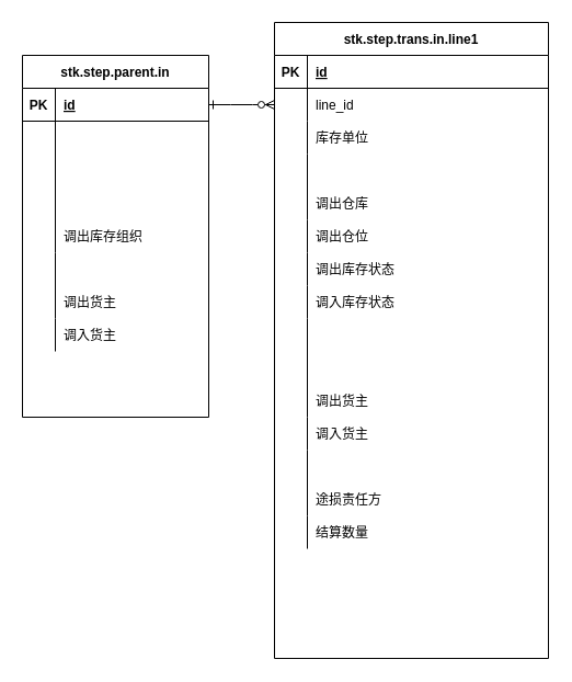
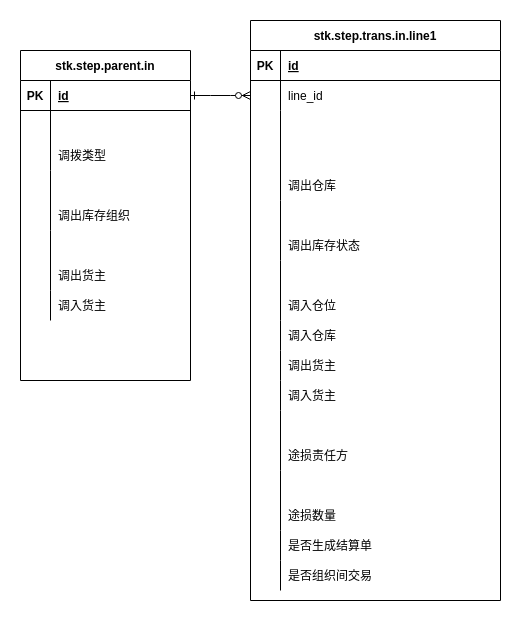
  <mxCell id="0" />
  <mxCell id="1" parent="0" />
  <mxCell id="2" value="" style="edgeStyle=entityRelationEdgeStyle;endArrow=ERzeroToMany;startArrow=ERone;endFill=1;startFill=0;" edge="1" parent="1" source="57" target="7"><mxGeometry width="100" height="100" relative="1" as="geometry"><mxPoint x="330" y="710" as="sourcePoint" /><mxPoint x="430" y="610" as="targetPoint" /></mxGeometry></mxCell>
  <mxCell id="3" value="stk.step.trans.in.line1" style="shape=table;startSize=30;container=1;collapsible=1;childLayout=tableLayout;fixedRows=1;rowLines=0;fontStyle=1;align=center;resizeLast=1;" vertex="1" parent="1"><mxGeometry x="250" y="20" width="250" height="580" as="geometry" /></mxCell>
  <mxCell id="4" value="" style="shape=partialRectangle;collapsible=0;dropTarget=0;pointerEvents=0;fillColor=none;points=[[0,0.5],[1,0.5]];portConstraint=eastwest;top=0;left=0;right=0;bottom=1;" vertex="1" parent="3"><mxGeometry y="30" width="250" height="30" as="geometry" /></mxCell>
  <mxCell id="5" value="PK" style="shape=partialRectangle;overflow=hidden;connectable=0;fillColor=none;top=0;left=0;bottom=0;right=0;fontStyle=1;" vertex="1" parent="4"><mxGeometry width="30" height="30" as="geometry" /></mxCell>
  <mxCell id="6" value="id" style="shape=partialRectangle;overflow=hidden;connectable=0;fillColor=none;top=0;left=0;bottom=0;right=0;align=left;spacingLeft=6;fontStyle=5;" vertex="1" parent="4"><mxGeometry x="30" width="220" height="30" as="geometry" /></mxCell>
  <mxCell id="7" value="" style="shape=partialRectangle;collapsible=0;dropTarget=0;pointerEvents=0;fillColor=none;points=[[0,0.5],[1,0.5]];portConstraint=eastwest;top=0;left=0;right=0;bottom=0;" vertex="1" parent="3"><mxGeometry y="60" width="250" height="30" as="geometry" /></mxCell>
  <mxCell id="8" value="" style="shape=partialRectangle;overflow=hidden;connectable=0;fillColor=none;top=0;left=0;bottom=0;right=0;" vertex="1" parent="7"><mxGeometry width="30" height="30" as="geometry" /></mxCell>
  <mxCell id="9" value="line_id" style="shape=partialRectangle;overflow=hidden;connectable=0;fillColor=none;top=0;left=0;bottom=0;right=0;align=left;spacingLeft=6;" vertex="1" parent="7"><mxGeometry x="30" width="220" height="30" as="geometry" /></mxCell>
  <mxCell id="10" value="" style="shape=partialRectangle;collapsible=0;dropTarget=0;pointerEvents=0;fillColor=none;points=[[0,0.5],[1,0.5]];portConstraint=eastwest;top=0;left=0;right=0;bottom=0;" vertex="1" parent="3"><mxGeometry y="90" width="250" height="30" as="geometry" /></mxCell>
  <mxCell id="11" value="" style="shape=partialRectangle;overflow=hidden;connectable=0;fillColor=none;top=0;left=0;bottom=0;right=0;" vertex="1" parent="10"><mxGeometry width="30" height="30" as="geometry" /></mxCell>
- <mxCell id="12" value="库存单位" style="shape=partialRectangle;overflow=hidden;connectable=0;fillColor=none;top=0;left=0;bottom=0;right=0;align=left;spacingLeft=6;" vertex="1" parent="10"><mxGeometry x="30" width="220" height="30" as="geometry" /></mxCell>
  <mxCell id="13" value="" style="shape=partialRectangle;collapsible=0;dropTarget=0;pointerEvents=0;fillColor=none;points=[[0,0.5],[1,0.5]];portConstraint=eastwest;top=0;left=0;right=0;bottom=0;" vertex="1" parent="3"><mxGeometry y="120" width="250" height="30" as="geometry" /></mxCell>
  <mxCell id="14" value="" style="shape=partialRectangle;overflow=hidden;connectable=0;fillColor=none;top=0;left=0;bottom=0;right=0;" vertex="1" parent="13"><mxGeometry width="30" height="30" as="geometry" /></mxCell>
  <mxCell id="15" value="" style="shape=partialRectangle;collapsible=0;dropTarget=0;pointerEvents=0;fillColor=none;points=[[0,0.5],[1,0.5]];portConstraint=eastwest;top=0;left=0;right=0;bottom=0;" vertex="1" parent="3"><mxGeometry y="150" width="250" height="30" as="geometry" /></mxCell>
  <mxCell id="16" value="" style="shape=partialRectangle;overflow=hidden;connectable=0;fillColor=none;top=0;left=0;bottom=0;right=0;" vertex="1" parent="15"><mxGeometry width="30" height="30" as="geometry" /></mxCell>
  <mxCell id="17" value="调出仓库" style="shape=partialRectangle;overflow=hidden;connectable=0;fillColor=none;top=0;left=0;bottom=0;right=0;align=left;spacingLeft=6;" vertex="1" parent="15"><mxGeometry x="30" width="220" height="30" as="geometry" /></mxCell>
  <mxCell id="18" value="" style="shape=partialRectangle;collapsible=0;dropTarget=0;pointerEvents=0;fillColor=none;points=[[0,0.5],[1,0.5]];portConstraint=eastwest;top=0;left=0;right=0;bottom=0;" vertex="1" parent="3"><mxGeometry y="180" width="250" height="30" as="geometry" /></mxCell>
  <mxCell id="19" value="" style="shape=partialRectangle;overflow=hidden;connectable=0;fillColor=none;top=0;left=0;bottom=0;right=0;" vertex="1" parent="18"><mxGeometry width="30" height="30" as="geometry" /></mxCell>
- <mxCell id="20" value="调出仓位" style="shape=partialRectangle;overflow=hidden;connectable=0;fillColor=none;top=0;left=0;bottom=0;right=0;align=left;spacingLeft=6;" vertex="1" parent="18"><mxGeometry x="30" width="220" height="30" as="geometry" /></mxCell>
  <mxCell id="21" value="" style="shape=partialRectangle;collapsible=0;dropTarget=0;pointerEvents=0;fillColor=none;points=[[0,0.5],[1,0.5]];portConstraint=eastwest;top=0;left=0;right=0;bottom=0;" vertex="1" parent="3"><mxGeometry y="210" width="250" height="30" as="geometry" /></mxCell>
  <mxCell id="22" value="" style="shape=partialRectangle;overflow=hidden;connectable=0;fillColor=none;top=0;left=0;bottom=0;right=0;" vertex="1" parent="21"><mxGeometry width="30" height="30" as="geometry" /></mxCell>
  <mxCell id="23" value="调出库存状态" style="shape=partialRectangle;overflow=hidden;connectable=0;fillColor=none;top=0;left=0;bottom=0;right=0;align=left;spacingLeft=6;" vertex="1" parent="21"><mxGeometry x="30" width="220" height="30" as="geometry" /></mxCell>
  <mxCell id="24" value="" style="shape=partialRectangle;collapsible=0;dropTarget=0;pointerEvents=0;fillColor=none;points=[[0,0.5],[1,0.5]];portConstraint=eastwest;top=0;left=0;right=0;bottom=0;" vertex="1" parent="3"><mxGeometry y="240" width="250" height="30" as="geometry" /></mxCell>
  <mxCell id="25" value="" style="shape=partialRectangle;overflow=hidden;connectable=0;fillColor=none;top=0;left=0;bottom=0;right=0;" vertex="1" parent="24"><mxGeometry width="30" height="30" as="geometry" /></mxCell>
- <mxCell id="26" value="调入库存状态" style="shape=partialRectangle;overflow=hidden;connectable=0;fillColor=none;top=0;left=0;bottom=0;right=0;align=left;spacingLeft=6;" vertex="1" parent="24"><mxGeometry x="30" width="220" height="30" as="geometry" /></mxCell>
  <mxCell id="27" value="" style="shape=partialRectangle;collapsible=0;dropTarget=0;pointerEvents=0;fillColor=none;points=[[0,0.5],[1,0.5]];portConstraint=eastwest;top=0;left=0;right=0;bottom=0;" vertex="1" parent="3"><mxGeometry y="270" width="250" height="30" as="geometry" /></mxCell>
  <mxCell id="28" value="" style="shape=partialRectangle;overflow=hidden;connectable=0;fillColor=none;top=0;left=0;bottom=0;right=0;" vertex="1" parent="27"><mxGeometry width="30" height="30" as="geometry" /></mxCell>
+ <mxCell id="29" value="调入仓位" style="shape=partialRectangle;overflow=hidden;connectable=0;fillColor=none;top=0;left=0;bottom=0;right=0;align=left;spacingLeft=6;" vertex="1" parent="27"><mxGeometry x="30" width="220" height="30" as="geometry" /></mxCell>
  <mxCell id="30" value="" style="shape=partialRectangle;collapsible=0;dropTarget=0;pointerEvents=0;fillColor=none;points=[[0,0.5],[1,0.5]];portConstraint=eastwest;top=0;left=0;right=0;bottom=0;" vertex="1" parent="3"><mxGeometry y="300" width="250" height="30" as="geometry" /></mxCell>
  <mxCell id="31" value="" style="shape=partialRectangle;overflow=hidden;connectable=0;fillColor=none;top=0;left=0;bottom=0;right=0;" vertex="1" parent="30"><mxGeometry width="30" height="30" as="geometry" /></mxCell>
+ <mxCell id="32" value="调入仓库" style="shape=partialRectangle;overflow=hidden;connectable=0;fillColor=none;top=0;left=0;bottom=0;right=0;align=left;spacingLeft=6;" vertex="1" parent="30"><mxGeometry x="30" width="220" height="30" as="geometry" /></mxCell>
  <mxCell id="33" value="" style="shape=partialRectangle;collapsible=0;dropTarget=0;pointerEvents=0;fillColor=none;points=[[0,0.5],[1,0.5]];portConstraint=eastwest;top=0;left=0;right=0;bottom=0;" vertex="1" parent="3"><mxGeometry y="330" width="250" height="30" as="geometry" /></mxCell>
  <mxCell id="34" value="" style="shape=partialRectangle;overflow=hidden;connectable=0;fillColor=none;top=0;left=0;bottom=0;right=0;" vertex="1" parent="33"><mxGeometry width="30" height="30" as="geometry" /></mxCell>
  <mxCell id="35" value="调出货主" style="shape=partialRectangle;overflow=hidden;connectable=0;fillColor=none;top=0;left=0;bottom=0;right=0;align=left;spacingLeft=6;" vertex="1" parent="33"><mxGeometry x="30" width="220" height="30" as="geometry" /></mxCell>
  <mxCell id="36" value="" style="shape=partialRectangle;collapsible=0;dropTarget=0;pointerEvents=0;fillColor=none;points=[[0,0.5],[1,0.5]];portConstraint=eastwest;top=0;left=0;right=0;bottom=0;" vertex="1" parent="3"><mxGeometry y="360" width="250" height="30" as="geometry" /></mxCell>
  <mxCell id="37" value="" style="shape=partialRectangle;overflow=hidden;connectable=0;fillColor=none;top=0;left=0;bottom=0;right=0;" vertex="1" parent="36"><mxGeometry width="30" height="30" as="geometry" /></mxCell>
  <mxCell id="38" value="调入货主" style="shape=partialRectangle;overflow=hidden;connectable=0;fillColor=none;top=0;left=0;bottom=0;right=0;align=left;spacingLeft=6;" vertex="1" parent="36"><mxGeometry x="30" width="220" height="30" as="geometry" /></mxCell>
  <mxCell id="39" value="" style="shape=partialRectangle;collapsible=0;dropTarget=0;pointerEvents=0;fillColor=none;points=[[0,0.5],[1,0.5]];portConstraint=eastwest;top=0;left=0;right=0;bottom=0;" vertex="1" parent="3"><mxGeometry y="390" width="250" height="30" as="geometry" /></mxCell>
  <mxCell id="40" value="" style="shape=partialRectangle;overflow=hidden;connectable=0;fillColor=none;top=0;left=0;bottom=0;right=0;" vertex="1" parent="39"><mxGeometry width="30" height="30" as="geometry" /></mxCell>
  <mxCell id="41" value="" style="shape=partialRectangle;collapsible=0;dropTarget=0;pointerEvents=0;fillColor=none;points=[[0,0.5],[1,0.5]];portConstraint=eastwest;top=0;left=0;right=0;bottom=0;" vertex="1" parent="3"><mxGeometry y="420" width="250" height="30" as="geometry" /></mxCell>
  <mxCell id="42" value="" style="shape=partialRectangle;overflow=hidden;connectable=0;fillColor=none;top=0;left=0;bottom=0;right=0;" vertex="1" parent="41"><mxGeometry width="30" height="30" as="geometry" /></mxCell>
  <mxCell id="43" value="途损责任方" style="shape=partialRectangle;overflow=hidden;connectable=0;fillColor=none;top=0;left=0;bottom=0;right=0;align=left;spacingLeft=6;" vertex="1" parent="41"><mxGeometry x="30" width="220" height="30" as="geometry" /></mxCell>
  <mxCell id="44" value="" style="shape=partialRectangle;collapsible=0;dropTarget=0;pointerEvents=0;fillColor=none;points=[[0,0.5],[1,0.5]];portConstraint=eastwest;top=0;left=0;right=0;bottom=0;" vertex="1" parent="3"><mxGeometry y="450" width="250" height="30" as="geometry" /></mxCell>
  <mxCell id="45" value="" style="shape=partialRectangle;overflow=hidden;connectable=0;fillColor=none;top=0;left=0;bottom=0;right=0;" vertex="1" parent="44"><mxGeometry width="30" height="30" as="geometry" /></mxCell>
- <mxCell id="46" value="结算数量" style="shape=partialRectangle;overflow=hidden;connectable=0;fillColor=none;top=0;left=0;bottom=0;right=0;align=left;spacingLeft=6;" vertex="1" parent="44"><mxGeometry x="30" width="220" height="30" as="geometry" /></mxCell>
  <mxCell id="47" value="" style="shape=partialRectangle;collapsible=0;dropTarget=0;pointerEvents=0;fillColor=none;points=[[0,0.5],[1,0.5]];portConstraint=eastwest;top=0;left=0;right=0;bottom=0;" vertex="1" parent="3"><mxGeometry y="480" width="250" height="30" as="geometry" /></mxCell>
  <mxCell id="48" value="" style="shape=partialRectangle;overflow=hidden;connectable=0;fillColor=none;top=0;left=0;bottom=0;right=0;" vertex="1" parent="47"><mxGeometry width="30" height="30" as="geometry" /></mxCell>
+ <mxCell id="49" value="途损数量" style="shape=partialRectangle;overflow=hidden;connectable=0;fillColor=none;top=0;left=0;bottom=0;right=0;align=left;spacingLeft=6;" vertex="1" parent="47"><mxGeometry x="30" width="220" height="30" as="geometry" /></mxCell>
  <mxCell id="50" value="" style="shape=partialRectangle;collapsible=0;dropTarget=0;pointerEvents=0;fillColor=none;points=[[0,0.5],[1,0.5]];portConstraint=eastwest;top=0;left=0;right=0;bottom=0;" vertex="1" parent="3"><mxGeometry y="510" width="250" height="30" as="geometry" /></mxCell>
  <mxCell id="51" value="" style="shape=partialRectangle;overflow=hidden;connectable=0;fillColor=none;top=0;left=0;bottom=0;right=0;" vertex="1" parent="50"><mxGeometry width="30" height="30" as="geometry" /></mxCell>
+ <mxCell id="52" value="是否生成结算单" style="shape=partialRectangle;overflow=hidden;connectable=0;fillColor=none;top=0;left=0;bottom=0;right=0;align=left;spacingLeft=6;" vertex="1" parent="50"><mxGeometry x="30" width="220" height="30" as="geometry" /></mxCell>
  <mxCell id="53" value="" style="shape=partialRectangle;collapsible=0;dropTarget=0;pointerEvents=0;fillColor=none;points=[[0,0.5],[1,0.5]];portConstraint=eastwest;top=0;left=0;right=0;bottom=0;" vertex="1" parent="3"><mxGeometry y="540" width="250" height="30" as="geometry" /></mxCell>
  <mxCell id="54" value="" style="shape=partialRectangle;overflow=hidden;connectable=0;fillColor=none;top=0;left=0;bottom=0;right=0;" vertex="1" parent="53"><mxGeometry width="30" height="30" as="geometry" /></mxCell>
+ <mxCell id="55" value="是否组织间交易" style="shape=partialRectangle;overflow=hidden;connectable=0;fillColor=none;top=0;left=0;bottom=0;right=0;align=left;spacingLeft=6;" vertex="1" parent="53"><mxGeometry x="30" width="220" height="30" as="geometry" /></mxCell>
  <mxCell id="56" value="stk.step.parent.in" style="shape=table;startSize=30;container=1;collapsible=1;childLayout=tableLayout;fixedRows=1;rowLines=0;fontStyle=1;align=center;resizeLast=1;" vertex="1" parent="1"><mxGeometry x="20" y="50" width="170" height="330" as="geometry" /></mxCell>
  <mxCell id="57" value="" style="shape=partialRectangle;collapsible=0;dropTarget=0;pointerEvents=0;fillColor=none;points=[[0,0.5],[1,0.5]];portConstraint=eastwest;top=0;left=0;right=0;bottom=1;" vertex="1" parent="56"><mxGeometry y="30" width="170" height="30" as="geometry" /></mxCell>
  <mxCell id="58" value="PK" style="shape=partialRectangle;overflow=hidden;connectable=0;fillColor=none;top=0;left=0;bottom=0;right=0;fontStyle=1;" vertex="1" parent="57"><mxGeometry width="30" height="30" as="geometry" /></mxCell>
  <mxCell id="59" value="id" style="shape=partialRectangle;overflow=hidden;connectable=0;fillColor=none;top=0;left=0;bottom=0;right=0;align=left;spacingLeft=6;fontStyle=5;" vertex="1" parent="57"><mxGeometry x="30" width="140" height="30" as="geometry" /></mxCell>
  <mxCell id="60" value="" style="shape=partialRectangle;collapsible=0;dropTarget=0;pointerEvents=0;fillColor=none;points=[[0,0.5],[1,0.5]];portConstraint=eastwest;top=0;left=0;right=0;bottom=0;" vertex="1" parent="56"><mxGeometry y="60" width="170" height="30" as="geometry" /></mxCell>
  <mxCell id="61" value="" style="shape=partialRectangle;overflow=hidden;connectable=0;fillColor=none;top=0;left=0;bottom=0;right=0;" vertex="1" parent="60"><mxGeometry width="30" height="30" as="geometry" /></mxCell>
  <mxCell id="62" value="" style="shape=partialRectangle;collapsible=0;dropTarget=0;pointerEvents=0;fillColor=none;points=[[0,0.5],[1,0.5]];portConstraint=eastwest;top=0;left=0;right=0;bottom=0;" vertex="1" parent="56"><mxGeometry y="90" width="170" height="30" as="geometry" /></mxCell>
  <mxCell id="63" value="" style="shape=partialRectangle;overflow=hidden;connectable=0;fillColor=none;top=0;left=0;bottom=0;right=0;" vertex="1" parent="62"><mxGeometry width="30" height="30" as="geometry" /></mxCell>
+ <mxCell id="64" value="调拨类型" style="shape=partialRectangle;overflow=hidden;connectable=0;fillColor=none;top=0;left=0;bottom=0;right=0;align=left;spacingLeft=6;" vertex="1" parent="62"><mxGeometry x="30" width="140" height="30" as="geometry" /></mxCell>
  <mxCell id="65" value="" style="shape=partialRectangle;collapsible=0;dropTarget=0;pointerEvents=0;fillColor=none;points=[[0,0.5],[1,0.5]];portConstraint=eastwest;top=0;left=0;right=0;bottom=0;" vertex="1" parent="56"><mxGeometry y="120" width="170" height="30" as="geometry" /></mxCell>
  <mxCell id="66" value="" style="shape=partialRectangle;overflow=hidden;connectable=0;fillColor=none;top=0;left=0;bottom=0;right=0;" vertex="1" parent="65"><mxGeometry width="30" height="30" as="geometry" /></mxCell>
  <mxCell id="67" value="" style="shape=partialRectangle;collapsible=0;dropTarget=0;pointerEvents=0;fillColor=none;points=[[0,0.5],[1,0.5]];portConstraint=eastwest;top=0;left=0;right=0;bottom=0;" vertex="1" parent="56"><mxGeometry y="150" width="170" height="30" as="geometry" /></mxCell>
  <mxCell id="68" value="" style="shape=partialRectangle;overflow=hidden;connectable=0;fillColor=none;top=0;left=0;bottom=0;right=0;" vertex="1" parent="67"><mxGeometry width="30" height="30" as="geometry" /></mxCell>
  <mxCell id="69" value="调出库存组织" style="shape=partialRectangle;overflow=hidden;connectable=0;fillColor=none;top=0;left=0;bottom=0;right=0;align=left;spacingLeft=6;" vertex="1" parent="67"><mxGeometry x="30" width="140" height="30" as="geometry" /></mxCell>
  <mxCell id="70" value="" style="shape=partialRectangle;collapsible=0;dropTarget=0;pointerEvents=0;fillColor=none;points=[[0,0.5],[1,0.5]];portConstraint=eastwest;top=0;left=0;right=0;bottom=0;" vertex="1" parent="56"><mxGeometry y="180" width="170" height="30" as="geometry" /></mxCell>
  <mxCell id="71" value="" style="shape=partialRectangle;overflow=hidden;connectable=0;fillColor=none;top=0;left=0;bottom=0;right=0;" vertex="1" parent="70"><mxGeometry width="30" height="30" as="geometry" /></mxCell>
  <mxCell id="72" value="" style="shape=partialRectangle;collapsible=0;dropTarget=0;pointerEvents=0;fillColor=none;points=[[0,0.5],[1,0.5]];portConstraint=eastwest;top=0;left=0;right=0;bottom=0;" vertex="1" parent="56"><mxGeometry y="210" width="170" height="30" as="geometry" /></mxCell>
  <mxCell id="73" value="" style="shape=partialRectangle;overflow=hidden;connectable=0;fillColor=none;top=0;left=0;bottom=0;right=0;" vertex="1" parent="72"><mxGeometry width="30" height="30" as="geometry" /></mxCell>
  <mxCell id="74" value="调出货主" style="shape=partialRectangle;overflow=hidden;connectable=0;fillColor=none;top=0;left=0;bottom=0;right=0;align=left;spacingLeft=6;" vertex="1" parent="72"><mxGeometry x="30" width="140" height="30" as="geometry" /></mxCell>
  <mxCell id="75" value="" style="shape=partialRectangle;collapsible=0;dropTarget=0;pointerEvents=0;fillColor=none;points=[[0,0.5],[1,0.5]];portConstraint=eastwest;top=0;left=0;right=0;bottom=0;" vertex="1" parent="56"><mxGeometry y="240" width="170" height="30" as="geometry" /></mxCell>
  <mxCell id="76" value="" style="shape=partialRectangle;overflow=hidden;connectable=0;fillColor=none;top=0;left=0;bottom=0;right=0;" vertex="1" parent="75"><mxGeometry width="30" height="30" as="geometry" /></mxCell>
  <mxCell id="77" value="调入货主" style="shape=partialRectangle;overflow=hidden;connectable=0;fillColor=none;top=0;left=0;bottom=0;right=0;align=left;spacingLeft=6;" vertex="1" parent="75"><mxGeometry x="30" width="140" height="30" as="geometry" /></mxCell>
  <mxCell id="78" value="" style="shape=partialRectangle;collapsible=0;dropTarget=0;pointerEvents=0;fillColor=none;points=[[0,0.5],[1,0.5]];portConstraint=eastwest;top=0;left=0;right=0;bottom=0;" vertex="1" parent="56"><mxGeometry y="270" width="170" height="30" as="geometry" /></mxCell>
  <mxCell id="79" value="" style="shape=partialRectangle;overflow=hidden;connectable=0;fillColor=none;top=0;left=0;bottom=0;right=0;" vertex="1" parent="78"><mxGeometry width="30" height="30" as="geometry" /></mxCell>
